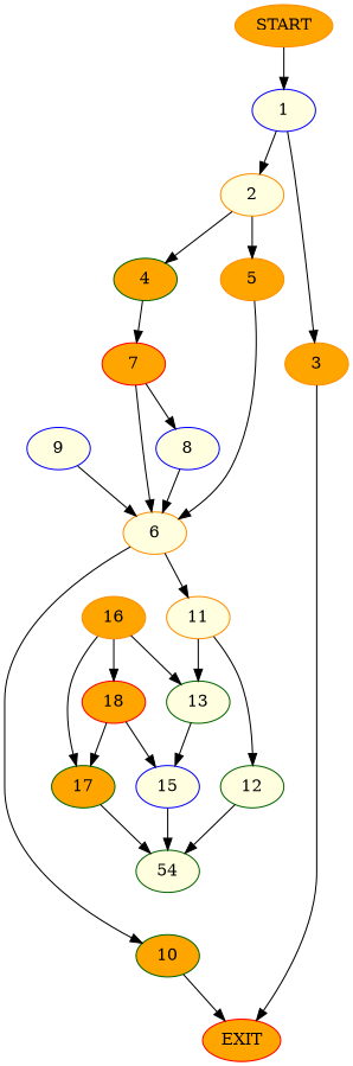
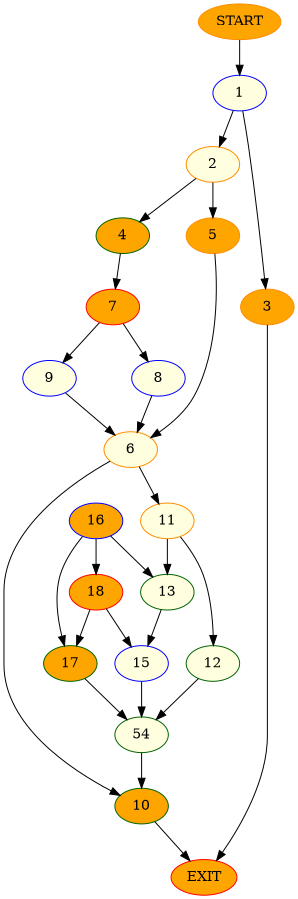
  digraph {
    node [color=darkorange fillcolor=orange style=filled]
    n1 [label=START]
    1 [color=blue fillcolor=lightyellow]
    2 [fillcolor=lightyellow]
    3
    n5 [color=red label=EXIT]
    4 [color=darkgreen]
    5
    7 [color=red]
    6 [fillcolor=lightyellow]
    8 [color=blue fillcolor=lightyellow]
    9 [color=blue fillcolor=lightyellow]
    10 [color=darkgreen]
    11 [fillcolor=lightyellow]
    12 [color=darkgreen fillcolor=lightyellow]
    13 [color=darkgreen fillcolor=lightyellow]
    n16 [color=darkgreen fillcolor=lightyellow label=54]
    15 [color=blue fillcolor=lightyellow]
-   16
+   16 [color=blue]
    17 [color=darkgreen]
    18 [color=red]
    n1 -> 1
    1 -> 2
    1 -> 3
    2 -> 4
    2 -> 5
    3 -> n5
    4 -> 7
    5 -> 6
    7 -> 8
-   7 -> 6
+   7 -> 9
    6 -> 10
    6 -> 11
    8 -> 6
    9 -> 6
    10 -> n5
    11 -> 12
    11 -> 13
    12 -> n16
    13 -> 15
+   n16 -> 10
    15 -> n16
    16 -> 13
    16 -> 17
    16 -> 18
    17 -> n16
    18 -> 15
    18 -> 17
  }
